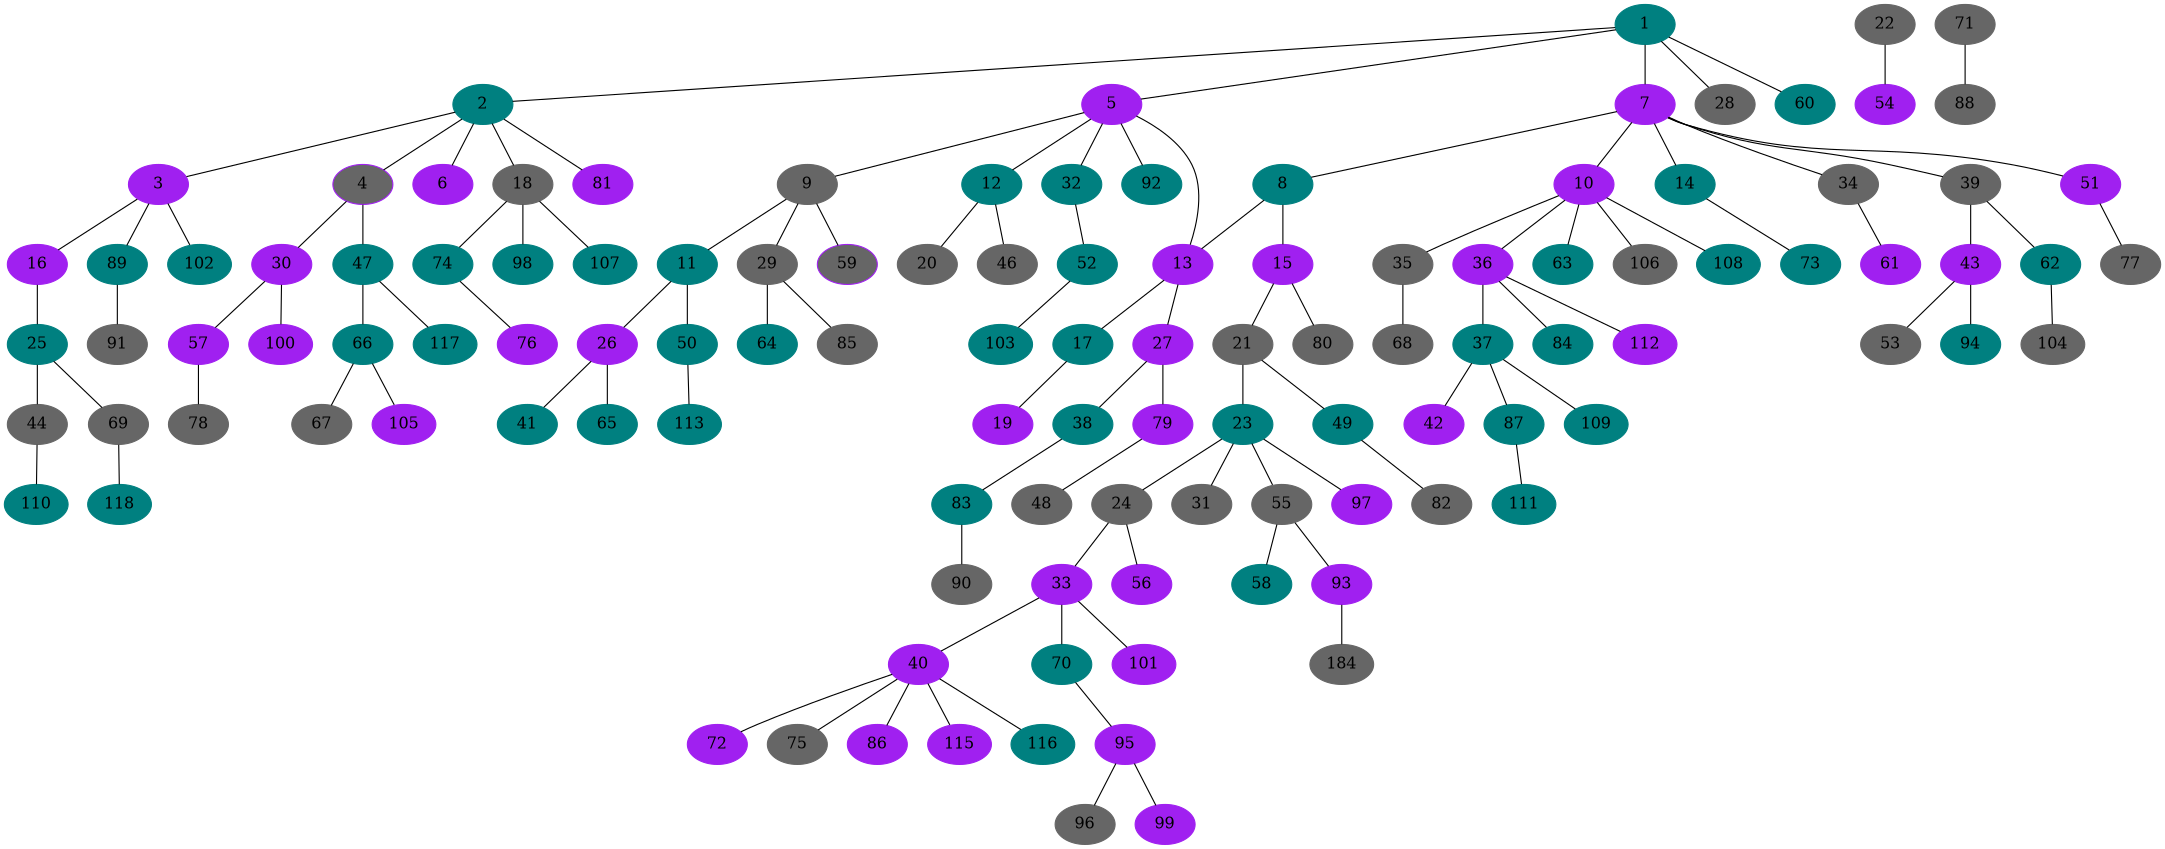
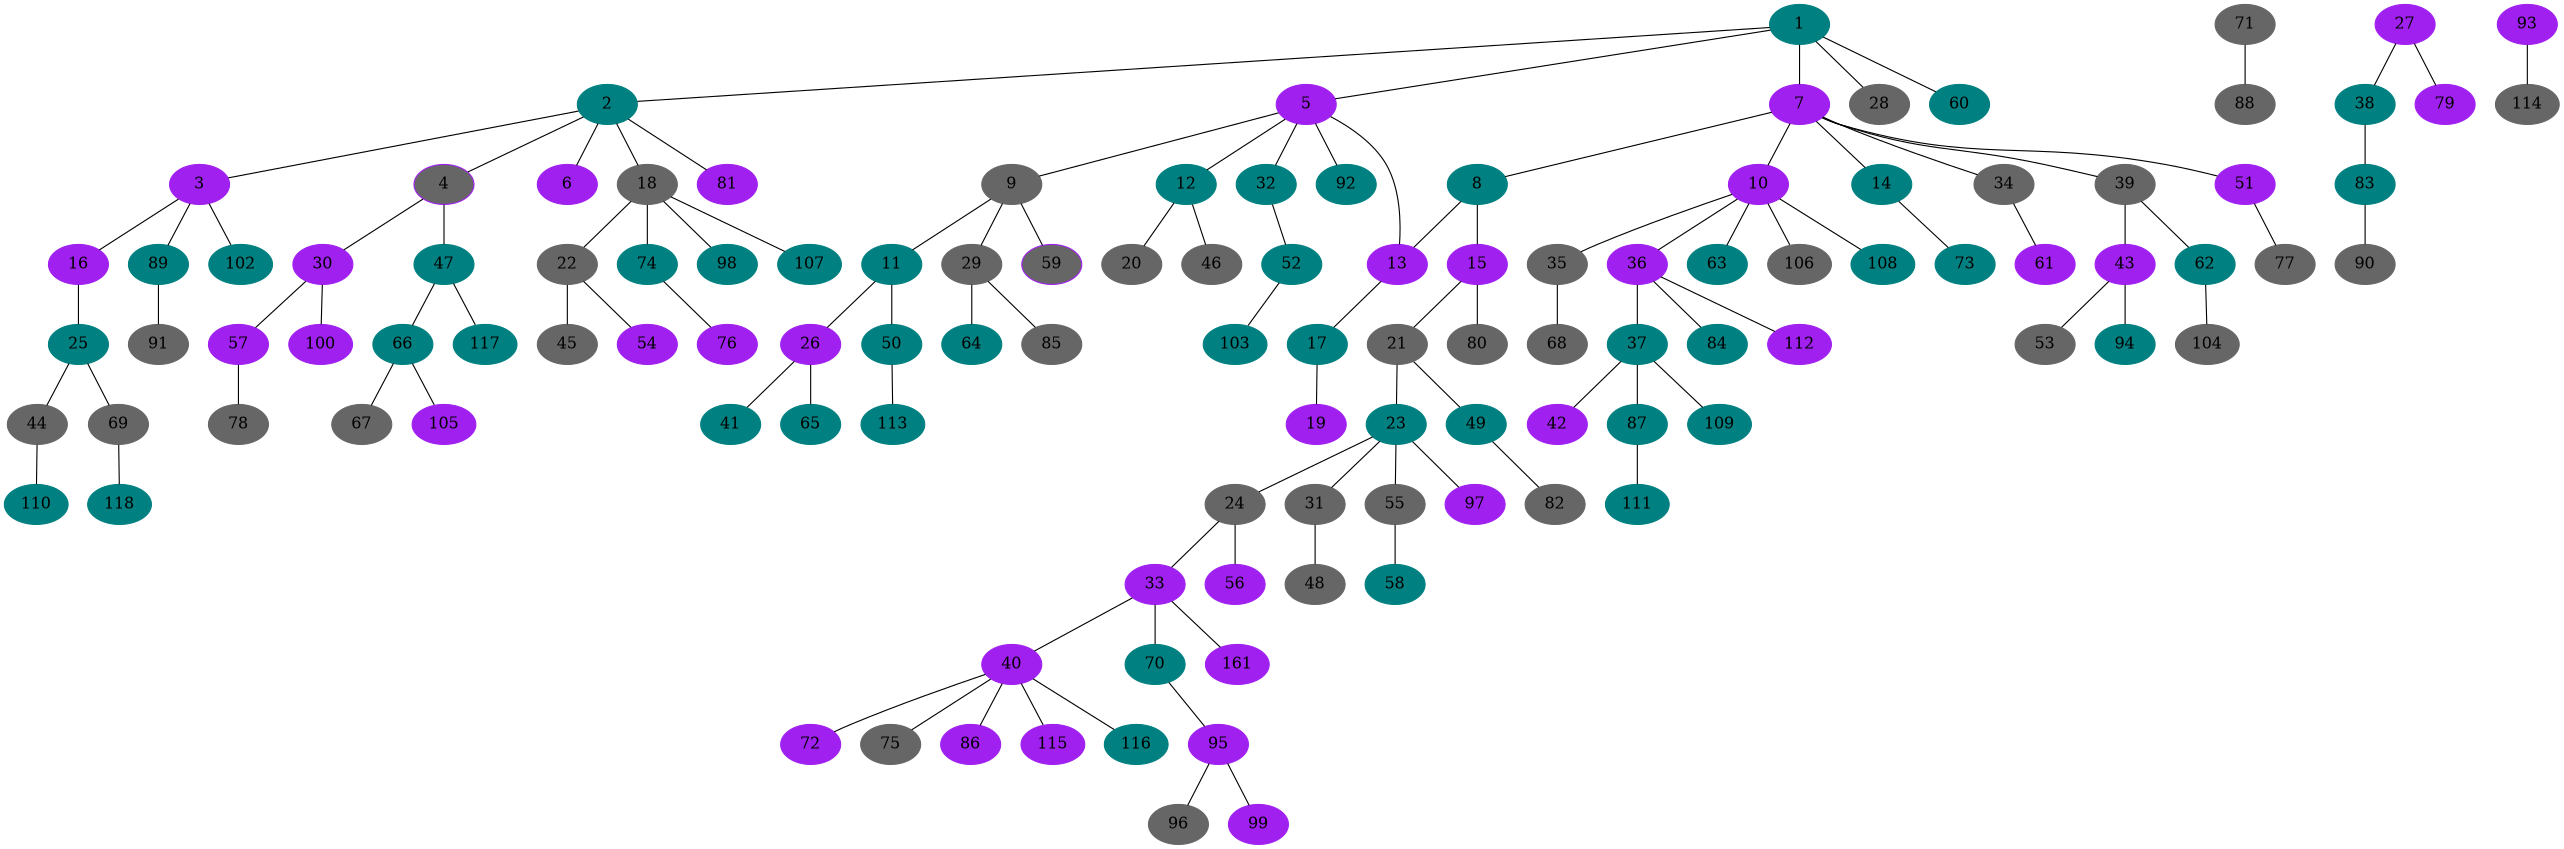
  graph {
    node [color=teal style=filled]
    1
    2
    5 [color=purple]
    7 [color=purple]
    28 [color=gray40]
    60
    3 [color=purple]
    4 [color=purple fillcolor=gray40]
    6 [color=purple]
    18 [color=gray40]
    81 [color=purple]
    9 [color=gray40]
    12
    32
    92
    13 [color=purple]
    8
    10 [color=purple]
    14
    34 [color=gray40]
    39 [color=gray40]
    51 [color=purple]
    16 [color=purple]
    89
    102
    30 [color=purple]
    47
    22 [color=gray40]
    74
    98
    107
    25
    91 [color=gray40]
    57 [color=purple]
    100 [color=purple]
    66
    117
    11
    29 [color=gray40]
    59 [color=purple fillcolor=gray40]
    20 [color=gray40]
    46 [color=gray40]
    52
    71 [color=gray40]
    88 [color=gray40]
    15 [color=purple]
    35 [color=gray40]
    36 [color=purple]
    63
    106 [color=gray40]
    108
    73
    61 [color=purple]
    43 [color=purple]
    62
    77 [color=gray40]
    17
    27 [color=purple]
    21 [color=gray40]
    80 [color=gray40]
    26 [color=purple]
    50
    64
    85 [color=gray40]
    68 [color=gray40]
    37
    84
    112 [color=purple]
    41
    65
    113
    19 [color=purple]
    38
    79 [color=purple]
    23
    49
    44 [color=gray40]
    69 [color=gray40]
+   45 [color=gray40]
    54 [color=purple]
    76 [color=purple]
    24 [color=gray40]
    31 [color=gray40]
    55 [color=gray40]
    97 [color=purple]
    82 [color=gray40]
    33 [color=purple]
    56 [color=purple]
    48 [color=gray40]
    58
    93 [color=purple]
    40 [color=purple]
    70
-   101 [color=purple]
+   101 [color=purple label=161]
    110
    118
    83
    78 [color=gray40]
    103
    72 [color=purple]
    75 [color=gray40]
    86 [color=purple]
    115 [color=purple]
    116
    95 [color=purple]
    42 [color=purple]
    87
    109
    111
    90 [color=gray40]
    53 [color=gray40]
    94
    104 [color=gray40]
    67 [color=gray40]
    105 [color=purple]
-   114 [color=gray40 label=184]
+   114 [color=gray40]
    96 [color=gray40]
    99 [color=purple]
    1 -- 2
    1 -- 5
    1 -- 7
    1 -- 28
    1 -- 60
    2 -- 3
    2 -- 4
    2 -- 6
    2 -- 18
    2 -- 81
    5 -- 9
    5 -- 12
    5 -- 32
    5 -- 92
    5 -- 13
    7 -- 8
    7 -- 10
    7 -- 14
    7 -- 34
    7 -- 39
    7 -- 51
    3 -- 16
    3 -- 89
    3 -- 102
    4 -- 30
    4 -- 47
+   18 -- 22
    18 -- 74
    18 -- 98
    18 -- 107
    9 -- 11
    9 -- 29
    9 -- 59
    12 -- 20
    12 -- 46
    32 -- 52
    13 -- 17
-   13 -- 27
    8 -- 13
    8 -- 15
    10 -- 35
    10 -- 36
    10 -- 63
    10 -- 106
    10 -- 108
    14 -- 73
    34 -- 61
    39 -- 43
    39 -- 62
    51 -- 77
    16 -- 25
    89 -- 91
    30 -- 57
    30 -- 100
    47 -- 66
    47 -- 117
+   22 -- 45
    22 -- 54
    74 -- 76
    25 -- 44
    25 -- 69
    57 -- 78
    66 -- 67
    66 -- 105
    11 -- 26
    11 -- 50
    29 -- 64
    29 -- 85
    52 -- 103
    71 -- 88
    15 -- 21
    15 -- 80
    35 -- 68
    36 -- 37
    36 -- 84
    36 -- 112
    43 -- 53
    43 -- 94
    62 -- 104
    17 -- 19
    27 -- 38
    27 -- 79
    21 -- 23
    21 -- 49
    26 -- 41
    26 -- 65
    50 -- 113
    37 -- 42
    37 -- 87
    37 -- 109
    38 -- 83
    23 -- 24
    23 -- 31
    23 -- 55
    23 -- 97
    49 -- 82
    44 -- 110
    69 -- 118
    24 -- 33
    24 -- 56
-   79 -- 48
+   31 -- 48
    55 -- 58
-   55 -- 93
    33 -- 40
    33 -- 70
    33 -- 101
    93 -- 114
    40 -- 72
    40 -- 75
    40 -- 86
    40 -- 115
    40 -- 116
    70 -- 95
    83 -- 90
    95 -- 96
    95 -- 99
    87 -- 111
  }
